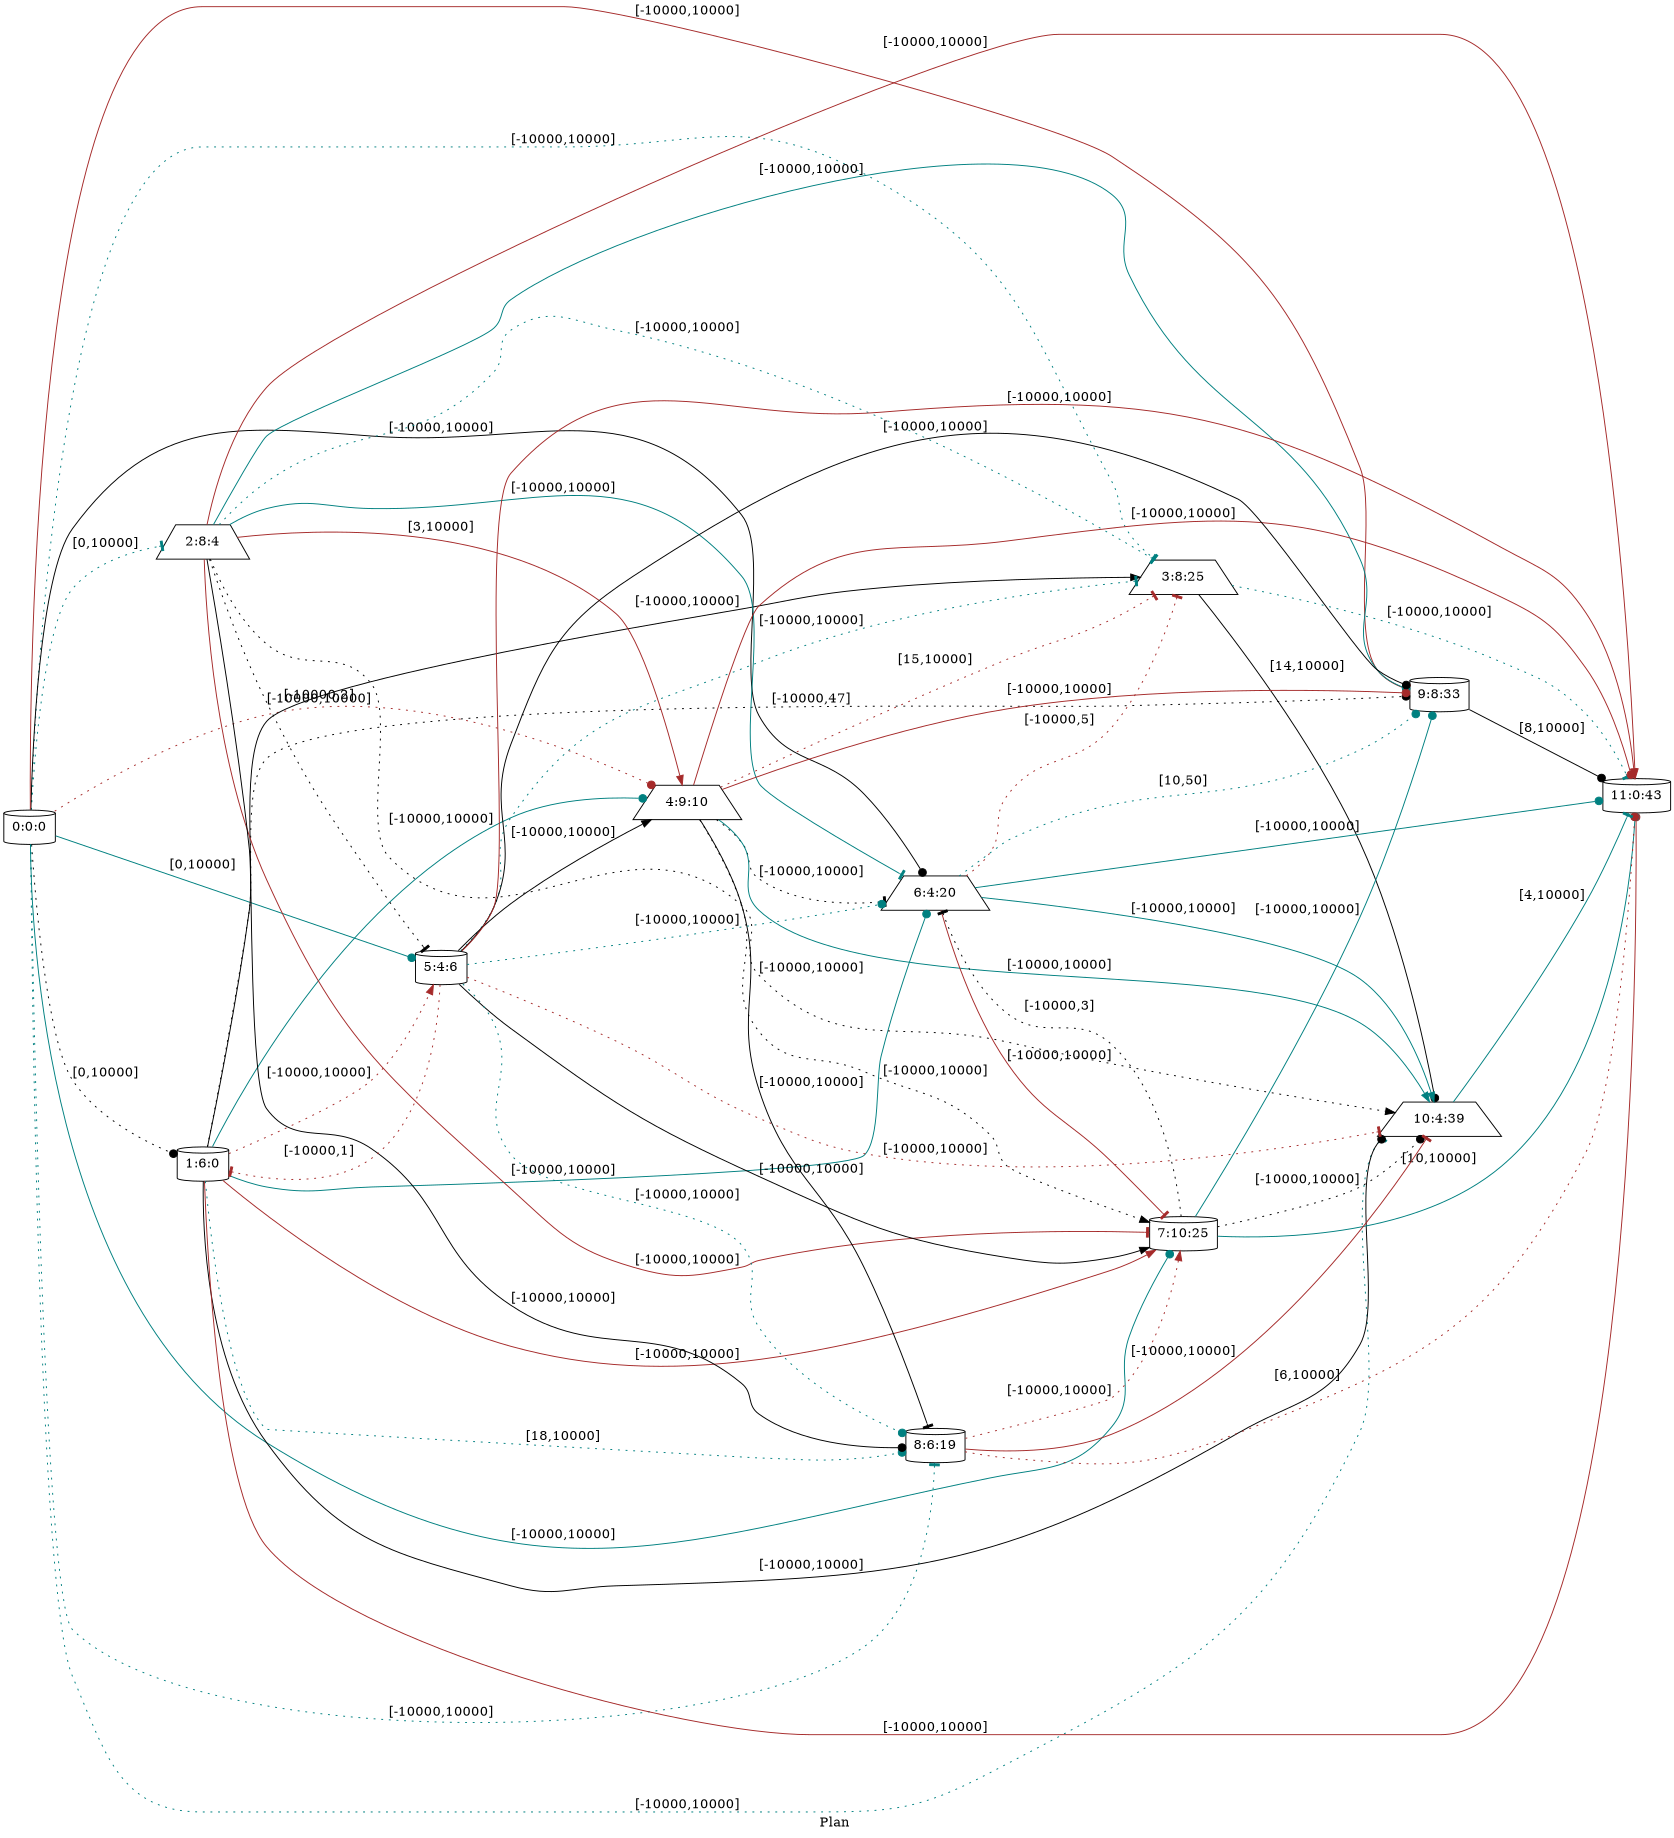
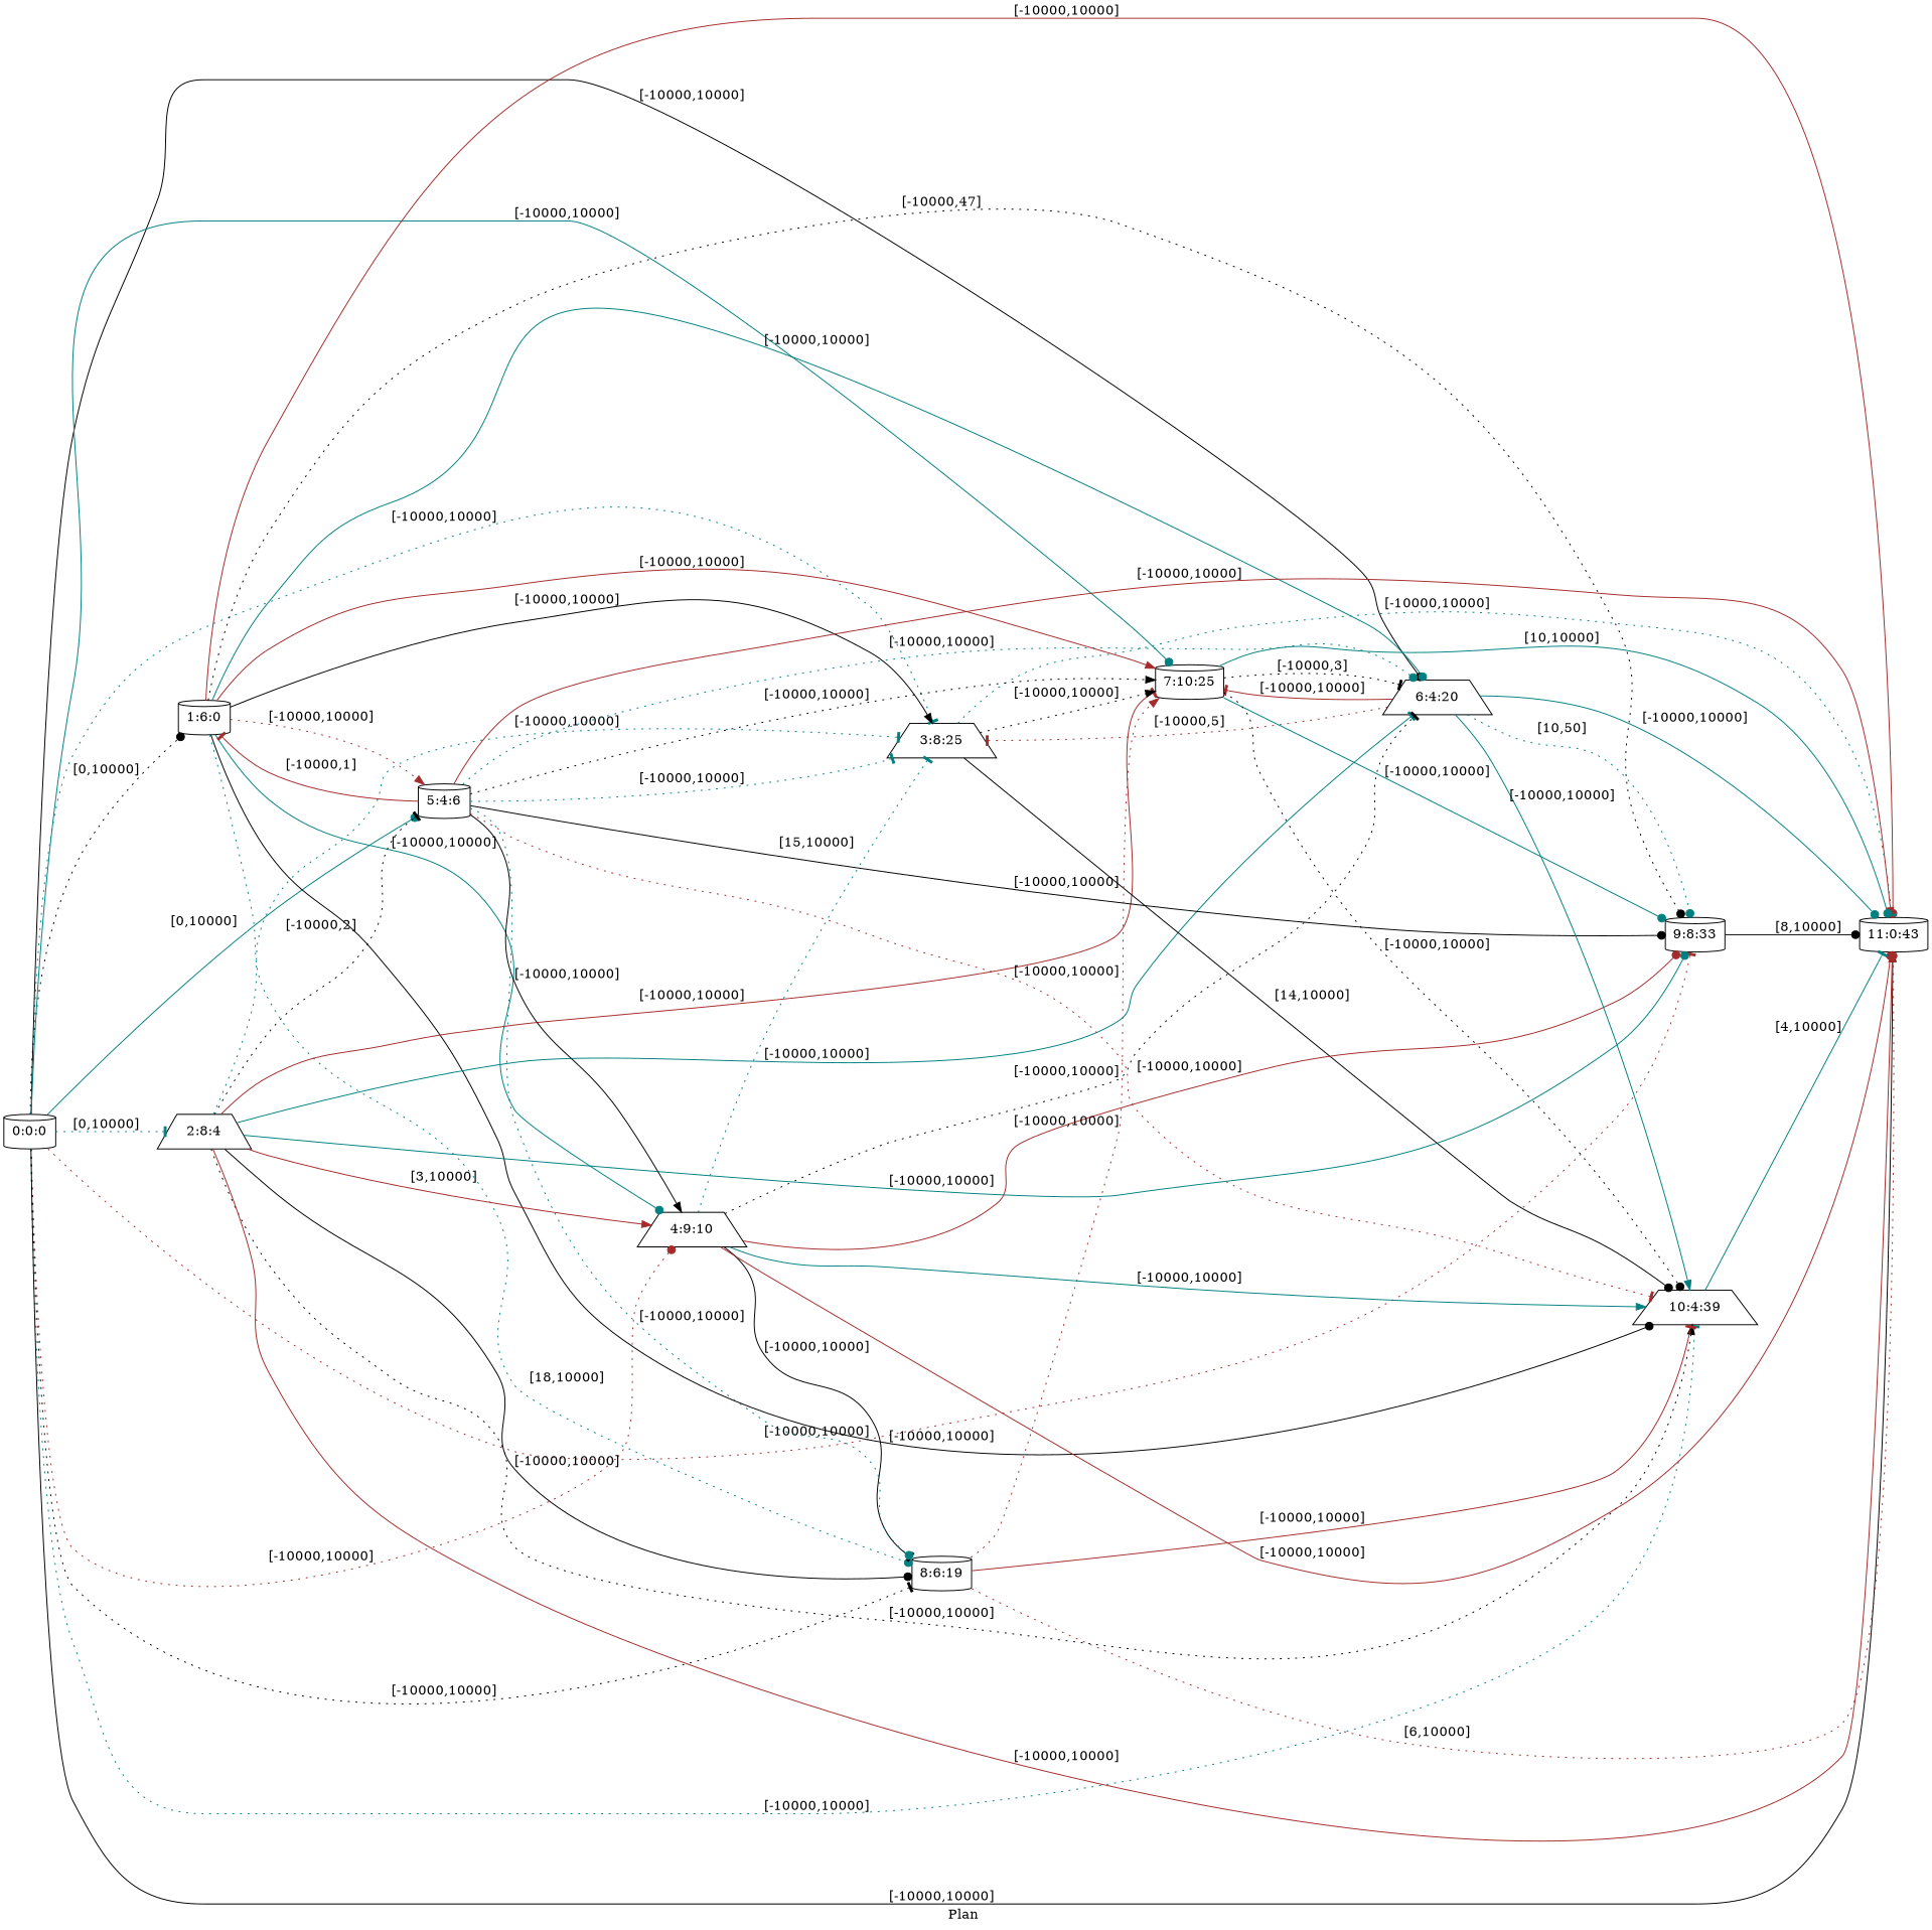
  digraph {
    fldt=0.539883
    label="Plan "
    nodesep=.45
    rankdir=LR
    node [shape=cylinder]
    edge [arrowhead=dot color=teal style=solid]
    "0:0:0"
    "1:6:0"
    "2:8:4" [shape=trapezium]
    "3:8:25" [shape=trapezium]
    "4:9:10" [shape=trapezium]
    "5:4:6"
    "6:4:20" [shape=trapezium]
    "7:10:25"
    "8:6:19"
    "9:8:33"
    "10:4:39" [shape=trapezium]
    "11:0:43"
    "0:0:0" -> "1:6:0" [color=black label="[0,10000]" style=dotted]
    "0:0:0" -> "2:8:4" [arrowhead=tee label="[0,10000]" style=dotted]
    "0:0:0" -> "3:8:25" [arrowhead=tee label="[-10000,10000]" style=dotted]
    "0:0:0" -> "4:9:10" [color=brown label="[-10000,10000]" style=dotted]
    "0:0:0" -> "5:4:6" [label="[0,10000]"]
    "0:0:0" -> "6:4:20" [color=black label="[-10000,10000]"]
    "0:0:0" -> "7:10:25" [label="[-10000,10000]"]
-   "0:0:0" -> "8:6:19" [arrowhead=tee label="[-10000,10000]" style=dotted]
-   "0:0:0" -> "9:8:33" [arrowhead=tee color=brown label="[-10000,10000]"]
+   "0:0:0" -> "8:6:19" [arrowhead=tee color=black label="[-10000,10000]" style=dotted]
+   "0:0:0" -> "9:8:33" [arrowhead=tee color=brown label="[-10000,10000]" style=dotted]
    "0:0:0" -> "10:4:39" [arrowhead=tee label="[-10000,10000]" style=dotted]
+   "0:0:0" -> "11:0:43" [arrowhead=normal color=black label="[-10000,10000]"]
    "1:6:0" -> "3:8:25" [arrowhead=normal color=black label="[-10000,10000]"]
    "1:6:0" -> "4:9:10" [label="[-10000,10000]"]
    "1:6:0" -> "5:4:6" [arrowhead=normal color=brown label="[-10000,10000]" style=dotted]
    "1:6:0" -> "6:4:20" [label="[-10000,10000]"]
    "1:6:0" -> "7:10:25" [arrowhead=normal color=brown label="[-10000,10000]"]
    "1:6:0" -> "8:6:19" [label="[18,10000]" style=dotted]
    "1:6:0" -> "9:8:33" [color=black label="[-10000,47]" style=dotted]
    "1:6:0" -> "10:4:39" [color=black label="[-10000,10000]"]
    "1:6:0" -> "11:0:43" [color=brown label="[-10000,10000]"]
    "2:8:4" -> "3:8:25" [arrowhead=tee label="[-10000,10000]" style=dotted]
    "2:8:4" -> "4:9:10" [arrowhead=normal color=brown label="[3,10000]"]
    "2:8:4" -> "5:4:6" [arrowhead=tee color=black label="[-10000,2]" style=dotted]
    "2:8:4" -> "6:4:20" [arrowhead=tee label="[-10000,10000]"]
    "2:8:4" -> "7:10:25" [arrowhead=tee color=brown label="[-10000,10000]"]
    "2:8:4" -> "8:6:19" [color=black label="[-10000,10000]"]
    "2:8:4" -> "9:8:33" [label="[-10000,10000]"]
    "2:8:4" -> "10:4:39" [arrowhead=normal color=black label="[-10000,10000]" style=dotted]
    "2:8:4" -> "11:0:43" [arrowhead=normal color=brown label="[-10000,10000]"]
    "3:8:25" -> "10:4:39" [color=black label="[14,10000]"]
    "3:8:25" -> "11:0:43" [arrowhead=tee label="[-10000,10000]" style=dotted]
-   "4:9:10" -> "3:8:25" [arrowhead=tee color=brown label="[15,10000]" style=dotted]
+   "4:9:10" -> "3:8:25" [arrowhead=tee label="[15,10000]" style=dotted]
    "4:9:10" -> "6:4:20" [arrowhead=tee color=black label="[-10000,10000]" style=dotted]
-   "4:9:10" -> "7:10:25" [arrowhead=normal color=black label="[-10000,10000]" style=dotted]
+   "3:8:25" -> "7:10:25" [arrowhead=normal color=black label="[-10000,10000]" style=dotted]
    "4:9:10" -> "8:6:19" [arrowhead=tee color=black label="[-10000,10000]"]
    "4:9:10" -> "9:8:33" [color=brown label="[-10000,10000]"]
    "4:9:10" -> "10:4:39" [arrowhead=normal label="[-10000,10000]"]
    "4:9:10" -> "11:0:43" [color=brown label="[-10000,10000]"]
-   "5:4:6" -> "1:6:0" [arrowhead=tee color=brown label="[-10000,1]" style=dotted]
+   "5:4:6" -> "1:6:0" [arrowhead=tee color=brown label="[-10000,1]"]
    "5:4:6" -> "3:8:25" [arrowhead=tee label="[-10000,10000]" style=dotted]
    "5:4:6" -> "4:9:10" [arrowhead=normal color=black label="[-10000,10000]"]
    "5:4:6" -> "6:4:20" [label="[-10000,10000]" style=dotted]
-   "5:4:6" -> "7:10:25" [arrowhead=normal color=black label="[-10000,10000]"]
+   "5:4:6" -> "7:10:25" [arrowhead=normal color=black label="[-10000,10000]" style=dotted]
    "5:4:6" -> "8:6:19" [label="[-10000,10000]" style=dotted]
    "5:4:6" -> "9:8:33" [color=black label="[-10000,10000]"]
    "5:4:6" -> "10:4:39" [arrowhead=tee color=brown label="[-10000,10000]" style=dotted]
    "5:4:6" -> "11:0:43" [arrowhead=normal color=brown label="[-10000,10000]"]
    "6:4:20" -> "3:8:25" [arrowhead=tee color=brown label="[-10000,5]" style=dotted]
    "6:4:20" -> "7:10:25" [arrowhead=tee color=brown label="[-10000,10000]"]
    "6:4:20" -> "9:8:33" [label="[10,50]" style=dotted]
    "6:4:20" -> "10:4:39" [arrowhead=normal label="[-10000,10000]"]
    "6:4:20" -> "11:0:43" [label="[-10000,10000]"]
    "7:10:25" -> "6:4:20" [arrowhead=tee color=black label="[-10000,3]" style=dotted]
    "7:10:25" -> "9:8:33" [label="[-10000,10000]"]
    "7:10:25" -> "10:4:39" [color=black label="[-10000,10000]" style=dotted]
    "7:10:25" -> "11:0:43" [label="[10,10000]"]
    "8:6:19" -> "7:10:25" [arrowhead=normal color=brown label="[-10000,10000]" style=dotted]
    "8:6:19" -> "10:4:39" [arrowhead=tee color=brown label="[-10000,10000]"]
    "8:6:19" -> "11:0:43" [color=brown label="[6,10000]" style=dotted]
    "9:8:33" -> "11:0:43" [color=black label="[8,10000]"]
    "10:4:39" -> "11:0:43" [arrowhead=tee label="[4,10000]"]
  }
